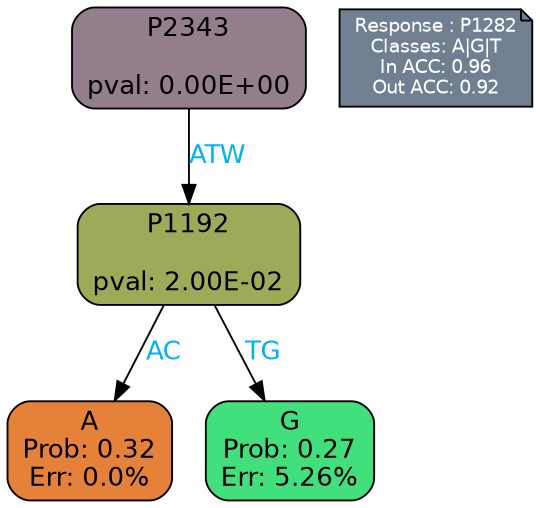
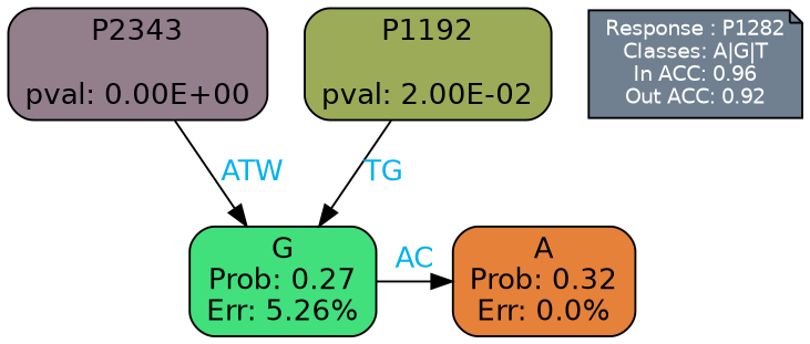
  digraph {
    ranksep=equally
    splines=polylines
    node [color=black fontname=helvetica shape=box style="filled, rounded"]
    edge [fontcolor=deepskyblue2 fontname=helvetica]
    n1 [fillcolor="#e58139" label="A\nProb: 0.32\nErr: 0.0%"]
    n2 [fillcolor="#42df7d" label="G\nProb: 0.27\nErr: 5.26%"]
    n3 [align=left fillcolor=slategray fontcolor=white fontsize=10 label="Response : P1282\nClasses: A|G|T\nIn ACC: 0.96\nOut ACC: 0.92\n" shape=note style=filled]
    n4 [fillcolor="#937e8c" label="P2343\n\npval: 0.00E+00"]
    n5 [fillcolor="#9bab57" label="P1192\n\npval: 2.00E-02"]
    subgraph sub_1 {
      rank=same
      n1
      n2
    }
    subgraph sub_2 {
      rank=same
      n3
      n4
    }
-   n4 -> n5 [label=ATW]
-   n5 -> n1 [label=AC]
+   n4 -> n2 [label=ATW]
+   n2 -> n1 [label=AC]
    n5 -> n2 [label=TG]
  }
